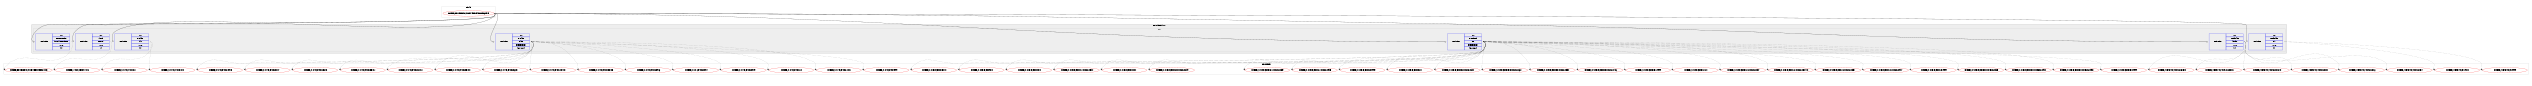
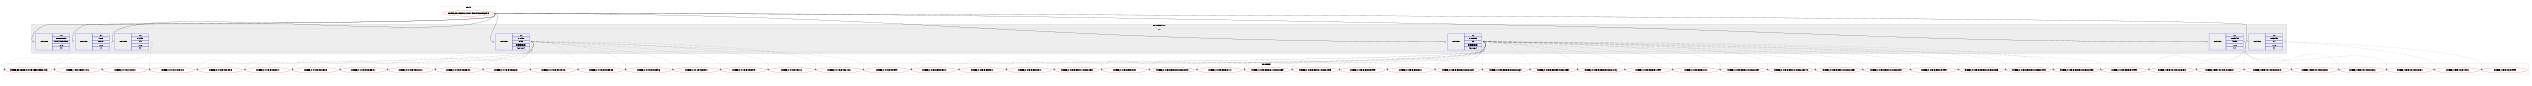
  digraph {
    compound=true
    concentrate=true
    fontname="DejaVu Sans"
    fontsize=10
    newrank=true
    rankdir=TB
    ranksep=1.5
    node [color=red fontname="DejaVu Sans" fontsize=10]
    edge [arrowhead=vee fontname="DejaVu Sans" headport=w style=dotted tailport=e weight=100]
    n1 [label="portage://games-action/brutal-legend-hb-20130615-r3" width=4]
    n2 [color=blue label=<<TABLE BORDER="0" CELLBORDER="1" CELLSPACING="0" CELLPADDING="4" WIDTH="220"><TR><TD ROWSPAN="6" CELLPADDING="30">pack_dep</TD></TR><TR><TD WIDTH="110">run</TD></TR><TR><TD>media-libs</TD></TR><TR><TD>glu</TD></TR><TR><TD>none</TD></TR><TR><TD>[,,]</TD></TR></TABLE>> shape=none]
    n3 [color=blue label=<<TABLE BORDER="0" CELLBORDER="1" CELLSPACING="0" CELLPADDING="4" WIDTH="220"><TR><TD ROWSPAN="6" CELLPADDING="30">pack_dep</TD></TR><TR><TD WIDTH="110">run</TD></TR><TR><TD>media-libs</TD></TR><TR><TD>libsdl2</TD></TR><TR><TD>none</TD></TR><TR><TD>[,,]</TD></TR></TABLE>> shape=none]
    n4 [color=blue label=<<TABLE BORDER="0" CELLBORDER="1" CELLSPACING="0" CELLPADDING="4" WIDTH="220"><TR><TD ROWSPAN="6" CELLPADDING="30">pack_dep</TD></TR><TR><TD WIDTH="110">run</TD></TR><TR><TD>sys-devel</TD></TR><TR><TD>gcc</TD></TR><TR><TD>greaterequal</TD></TR><TR><TD>[3.4,,,3.4]</TD></TR></TABLE>> shape=none]
    n5 [color=blue label=<<TABLE BORDER="0" CELLBORDER="1" CELLSPACING="0" CELLPADDING="4" WIDTH="220"><TR><TD ROWSPAN="6" CELLPADDING="30">pack_dep</TD></TR><TR><TD WIDTH="110">run</TD></TR><TR><TD>sys-libs</TD></TR><TR><TD>glibc</TD></TR><TR><TD>greaterequal</TD></TR><TR><TD>[2.7,,,2.7]</TD></TR></TABLE>> shape=none]
    n6 [color=blue label=<<TABLE BORDER="0" CELLBORDER="1" CELLSPACING="0" CELLPADDING="4" WIDTH="220"><TR><TD ROWSPAN="6" CELLPADDING="30">pack_dep</TD></TR><TR><TD WIDTH="110">run</TD></TR><TR><TD>sys-libs</TD></TR><TR><TD>zlib</TD></TR><TR><TD>none</TD></TR><TR><TD>[,,]</TD></TR></TABLE>> shape=none]
    n7 [color=blue label=<<TABLE BORDER="0" CELLBORDER="1" CELLSPACING="0" CELLPADDING="4" WIDTH="220"><TR><TD ROWSPAN="6" CELLPADDING="30">pack_dep</TD></TR><TR><TD WIDTH="110">run</TD></TR><TR><TD>virtual</TD></TR><TR><TD>opengl</TD></TR><TR><TD>none</TD></TR><TR><TD>[,,]</TD></TR></TABLE>> shape=none]
    n8 [color=blue label=<<TABLE BORDER="0" CELLBORDER="1" CELLSPACING="0" CELLPADDING="4" WIDTH="220"><TR><TD ROWSPAN="6" CELLPADDING="30">pack_dep</TD></TR><TR><TD WIDTH="110">run</TD></TR><TR><TD>games-action</TD></TR><TR><TD>brutal-legend-gog</TD></TR><TR><TD>none</TD></TR><TR><TD>[,,]</TD></TR></TABLE>> shape=none]
    n9 [label="portage://media-libs/glu-9999" width=4]
    n10 [label="portage://media-libs/glu-9.0.3" width=4]
    n11 [label="portage://media-libs/libsdl2-2.30.7" width=4]
    n12 [label="portage://media-libs/libsdl2-2.30.6" width=4]
    n13 [label="portage://media-libs/libsdl2-2.30.3" width=4]
    n14 [label="portage://media-libs/libsdl2-2.30.2-r1" width=4]
    n15 [label="portage://media-libs/libsdl4-2.28.5-r2" width=4]
    n16 [label="portage://media-libs/libsdl2-2.28.5-r1" width=4]
    n17 [label="portage://sys-devel/gcc-15.0.9999" width=4]
    n18 [label="portage://sys-devel/gcc-15.0.0_pre20240908" width=4]
    n19 [label="portage://sys-devel/gcc-15.0.0_pre20240901" width=4]
    n20 [label="portage://sys-devel/gcc-15.0.0_pre20240825" width=4]
    n21 [label="portage://sys-devel/gcc-14.3.9999" width=4]
    n22 [label="portage://sys-devel/gcc-14.2.1_p20240907" width=4]
    n23 [label="portage://sys-devel/gcc-14.2.1_p20240831" width=4]
    n24 [label="portage://sys-devel/gcc-14.2.1_p20240817-r1" width=4]
    n25 [label="portage://sys-devel/gcc-14.2.1_p20240817" width=4]
    n26 [label="portage://sys-devel/gcc-14.2.0" width=4]
    n27 [label="portage://sys-devel/gcc-13.4.9999" width=4]
    n28 [label="portage://sys-devel/gcc-13.3.1_p20240706" width=4]
    n29 [label="portage://sys-devel/gcc-13.3.1_p20240830" width=4]
    n30 [label="portage://sys-devel/gcc-13.3.1_p20240614" width=4]
    n31 [label="portage://sys-devel/gcc-13.2.1_p20240210" width=4]
    n32 [label="portage://sys-devel/gcc-13.2.0" width=4]
    n33 [label="portage://sys-devel/gcc-12.5.9999" width=4]
    n34 [label="portage://sys-devel/gcc-12.4.1_p20240905" width=4]
    n35 [label="portage://sys-devel/gcc-12.4.1_p20240829" width=4]
+   n36 [label="portage://sys-devel/gcc-12.4.0" width=4]
    n37 [label="portage://sys-devel/gcc-12.3.1_p20240209" width=4]
    n38 [label="portage://sys-devel/gcc-11.5.0" width=4]
    n39 [label="portage://sys-devel/gcc-11.4.1_p20240501" width=4]
    n40 [label="portage://sys-devel/gcc-10.5.0" width=4]
    n41 [label="portage://sys-devel/gcc-9.5.0" width=4]
    n42 [label="portage://sys-devel/gcc-8.5.0-r1" width=4]
    n43 [label="portage://sys-libs/glibc-9999" width=4]
    n44 [label="portage://sys-libs/glibc-2.40-r2" width=4]
    n45 [label="portage://sys-libs/glibc-2.40" width=4]
    n46 [label="portage://sys-libs/glibc-2.39-r9" width=4]
    n47 [label="portage://sys-sys/glibc-2.39-r7" width=4]
    n48 [label="portage://sys-libs/glibc-2.39-r6" width=4]
    n49 [label="portage://sys-libs/glibc-0.38-r13" width=4]
    n50 [label="portage://sys-libs/glibc-4.37-r10" width=4]
    n51 [label="portage://sys-libs/glibc-2.36-r8" width=4]
    n52 [label="portage://sys-libs/glibc-2.35-r11" width=4]
    n53 [label="portage://sys-libs/glibc-2.34-r14" width=4]
    n54 [label="portage://sys-libs/glibc-2.33-r14" width=4]
    n55 [label="portage://sys-libs/glibc-2.32-r8" width=4]
    n56 [label="portage://sys-libs/glibc-2.31-r7" width=4]
    n57 [label="portage://sys-libs/glibc-2.19-r3" width=4]
    n58 [label="portage://sys-libs/zlib-1.3.1-r1" width=4]
    n59 [label="portage://sys-libs/zlib-1.3-r4" width=4]
    n60 [label="portage://virtual/opengl-7.0-r2" width=4]
    n61 [label="portage://games-action/brutal-legend-gog-2.0.0.3" width=4]
    subgraph cluster_1 {
      color=gray
      label=<<i>ebuild</i>>
      n1
    }
    subgraph cluster_2 {
      color=gray
      label=<<i>dependencies</i>>
      subgraph cluster_3 {
        color=gray
        fillcolor="#eeeeee"
        label=<<i>compile</i>>
        style=filled
      }
      subgraph cluster_4 {
        color=gray
        fillcolor="#eeeeee"
        label=<<i>compile and run</i>>
        style=filled
      }
      subgraph cluster_5 {
        color=gray
        fillcolor="#eeeeee"
        label=<<i>run</i>>
        style=filled
        subgraph sub_6 {
          color=gray
          fillcolor="#eeeeee"
          label=<<i>run</i>>
          style=filled
          n2
        }
        subgraph sub_7 {
          color=gray
          fillcolor="#eeeeee"
          label=<<i>run</i>>
          style=filled
          n3
        }
        subgraph sub_8 {
          color=gray
          fillcolor="#eeeeee"
          label=<<i>run</i>>
          style=filled
          n4
        }
        subgraph sub_9 {
          color=gray
          fillcolor="#eeeeee"
          label=<<i>run</i>>
          style=filled
          n5
        }
        subgraph sub_10 {
          color=gray
          fillcolor="#eeeeee"
          label=<<i>run</i>>
          style=filled
          n6
        }
        subgraph sub_11 {
          color=gray
          fillcolor="#eeeeee"
          label=<<i>run</i>>
          style=filled
          n7
        }
        subgraph sub_12 {
          color=gray
          fillcolor="#eeeeee"
          label=<<i>run</i>>
          style=filled
          n8
        }
      }
    }
    subgraph cluster_13 {
      color=gray
      label=<<i>candidates</i>>
      rank=same
      subgraph sub_14 {
        color=black
        label=<<i>candidates</i>>
        nodesep=1
        rank=same
        n9
        n10
      }
      subgraph sub_15 {
        color=black
        label=<<i>candidates</i>>
        nodesep=1
        rank=same
        n11
        n12
        n13
        n14
        n15
        n16
      }
      subgraph sub_16 {
        color=black
        label=<<i>candidates</i>>
        nodesep=1
        rank=same
        n17
        n18
        n19
        n20
        n21
        n22
        n23
        n24
        n25
        n26
        n27
        n28
        n29
        n30
        n31
        n32
        n33
        n34
        n35
+       n36
        n37
        n38
        n39
        n40
        n41
        n42
      }
      subgraph sub_17 {
        color=black
        label=<<i>candidates</i>>
        nodesep=1
        rank=same
        n43
        n44
        n45
        n46
        n47
        n48
        n49
        n50
        n51
        n52
        n53
        n54
        n55
        n56
        n57
      }
      subgraph sub_18 {
        color=black
        label=<<i>candidates</i>>
        nodesep=1
        rank=same
        n58
        n59
      }
      subgraph sub_19 {
        color=black
        label=<<i>candidates</i>>
        nodesep=1
        rank=same
        n60
      }
      subgraph sub_20 {
        color=black
        label=<<i>candidates</i>>
        nodesep=1
        rank=same
        n61
      }
    }
    n1 -> n2 [arrowhead=odot style=solid weight=20]
    n1 -> n3 [arrowhead=odot style=solid weight=20]
    n1 -> n4 [arrowhead=odot style=solid weight=20]
    n1 -> n5 [arrowhead=odot style=solid weight=20]
    n1 -> n6 [arrowhead=odot style=solid weight=20]
    n1 -> n7 [arrowhead=odot style=solid weight=20]
    n1 -> n8 [arrowhead=odot style=solid weight=20]
    n2 -> n9
    n2 -> n10
    n3 -> n11
    n3 -> n12
    n3 -> n13
    n3 -> n14
    n3 -> n15
    n3 -> n16
    n4 -> n17
    n4 -> n18
    n4 -> n19
    n4 -> n20
    n4 -> n21
    n4 -> n22
    n4 -> n23
    n4 -> n24
    n4 -> n25
    n4 -> n26
    n4 -> n27
    n4 -> n28
    n4 -> n29
    n4 -> n30
    n4 -> n31
    n4 -> n32
    n4 -> n33
    n4 -> n34
    n4 -> n35
+   n4 -> n36
    n4 -> n37
    n4 -> n38
    n4 -> n39
    n4 -> n40
    n4 -> n41
    n4 -> n42
    n5 -> n43
    n5 -> n44
    n5 -> n45
    n5 -> n46
    n5 -> n47
    n5 -> n48
    n5 -> n49
    n5 -> n50
    n5 -> n51
    n5 -> n52
    n5 -> n53
    n5 -> n54
    n5 -> n55
    n5 -> n56
    n5 -> n57
    n6 -> n58
    n6 -> n59
    n7 -> n60
    n8 -> n61
  }
